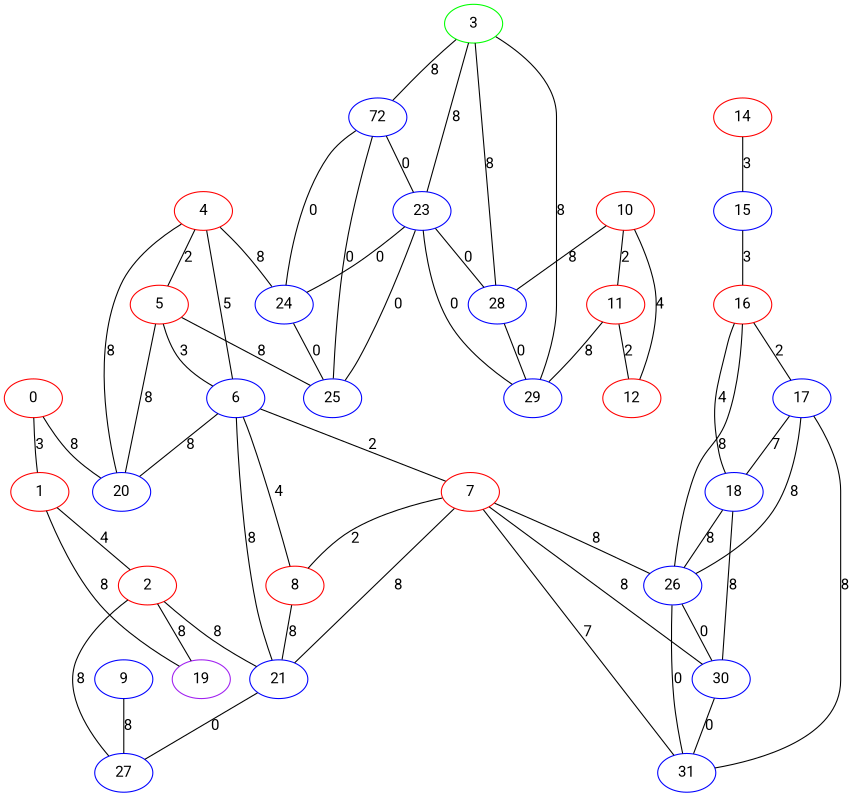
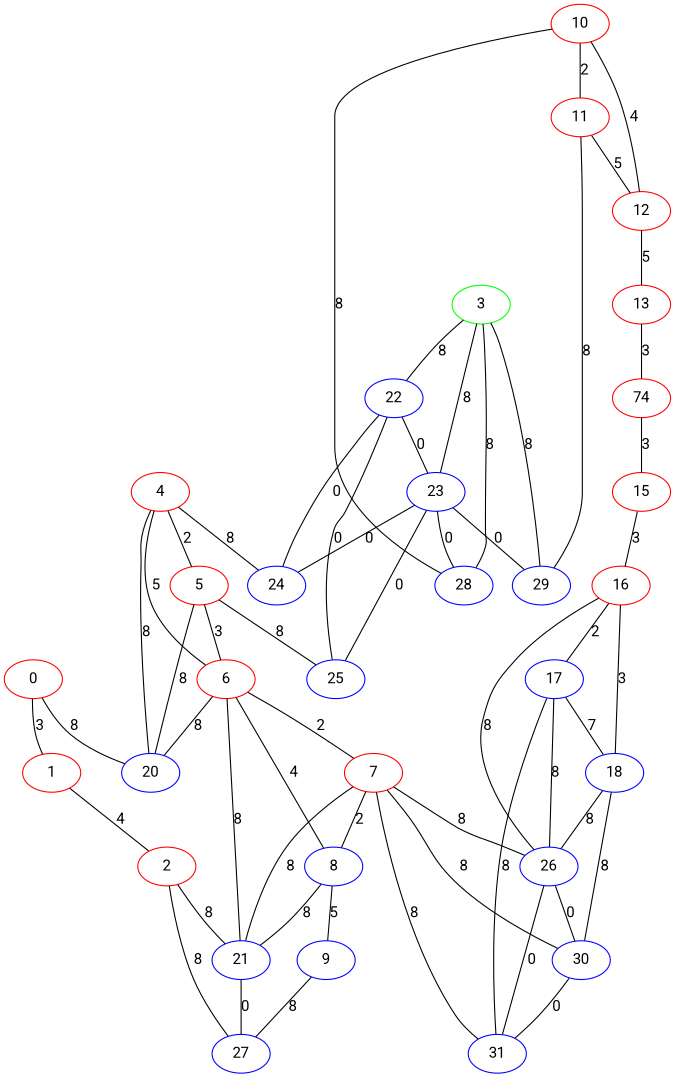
  graph {
    fontname=Roboto
    node [color=red fontname=Roboto weight=1]
    edge [fontname=Roboto]
    0
    1
    20 [color=blue weight=3]
    2
-   19 [color=purple weight=4]
    21 [color=blue weight=3]
    27 [color=blue weight=3]
    3 [color=green weight=2]
-   22 [color=blue weight=3 label=72]
+   22 [color=blue weight=3]
    23 [color=blue weight=3]
    28 [color=blue weight=3]
    29 [color=blue weight=3]
    24 [color=blue weight=3]
    25 [color=blue weight=3]
    4
    5
-   6 [color=blue]
+   6
    7
-   8
+   8 [color=blue]
    26 [color=blue weight=3]
    30 [color=blue weight=3]
    31 [color=blue weight=3]
    9 [color=blue]
    10
    11
    12
-   14
-   15 [color=blue]
+   13
+   14 [label=74]
+   15
    16
    17 [color=blue]
    18 [color=blue]
    0 -- 1 [label=3]
    0 -- 20 [label=8]
    1 -- 2 [label=4]
-   1 -- 19 [label=8]
-   2 -- 19 [label=8]
    2 -- 21 [label=8]
    2 -- 27 [label=8]
    21 -- 27 [label=0]
    3 -- 22 [label=8]
    3 -- 23 [label=8]
    3 -- 28 [label=8]
    3 -- 29 [label=8]
    22 -- 23 [label=0]
    22 -- 24 [label=0]
    22 -- 25 [label=0]
    23 -- 28 [label=0]
    23 -- 29 [label=0]
    23 -- 24 [label=0]
    23 -- 25 [label=0]
-   28 -- 29 [label=0]
-   24 -- 25 [label=0]
    4 -- 20 [label=8]
    4 -- 24 [label=8]
    4 -- 5 [label=2]
    4 -- 6 [label=5]
    5 -- 20 [label=8]
    5 -- 25 [label=8]
    5 -- 6 [label=3]
    6 -- 20 [label=8]
    6 -- 21 [label=8]
    6 -- 7 [label=2]
    6 -- 8 [label=4]
    7 -- 21 [label=8]
    7 -- 8 [label=2]
    7 -- 26 [label=8]
    7 -- 30 [label=8]
-   7 -- 31 [label=7]
+   7 -- 31 [label=8]
    8 -- 21 [label=8]
+   8 -- 9 [label=5]
    26 -- 30 [label=0]
    26 -- 31 [label=0]
    30 -- 31 [label=0]
    9 -- 27 [label=8]
    10 -- 28 [label=8]
    10 -- 11 [label=2]
    10 -- 12 [label=4]
    11 -- 29 [label=8]
-   11 -- 12 [label=2]
+   11 -- 12 [label=5]
+   12 -- 13 [label=5]
+   13 -- 14 [label=3]
    14 -- 15 [label=3]
    15 -- 16 [label=3]
    16 -- 26 [label=8]
    16 -- 17 [label=2]
-   16 -- 18 [label=4]
+   16 -- 18 [label=3]
    17 -- 26 [label=8]
    17 -- 31 [label=8]
    17 -- 18 [label=7]
    18 -- 26 [label=8]
    18 -- 30 [label=8]
  }
